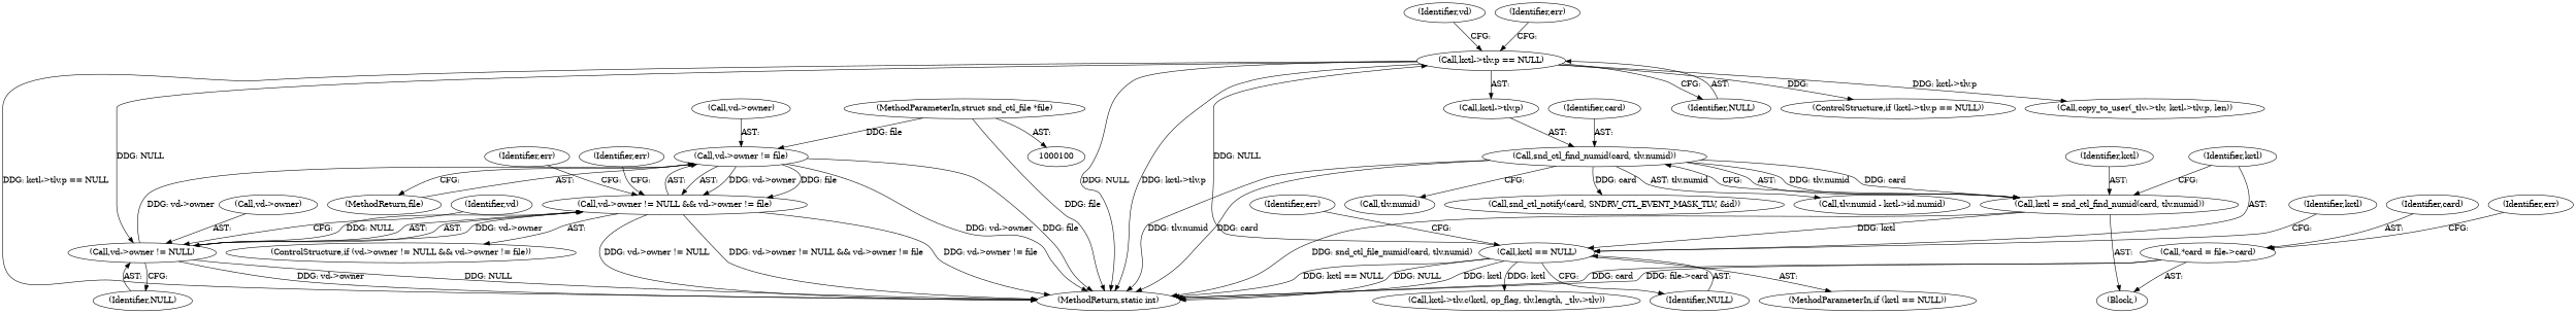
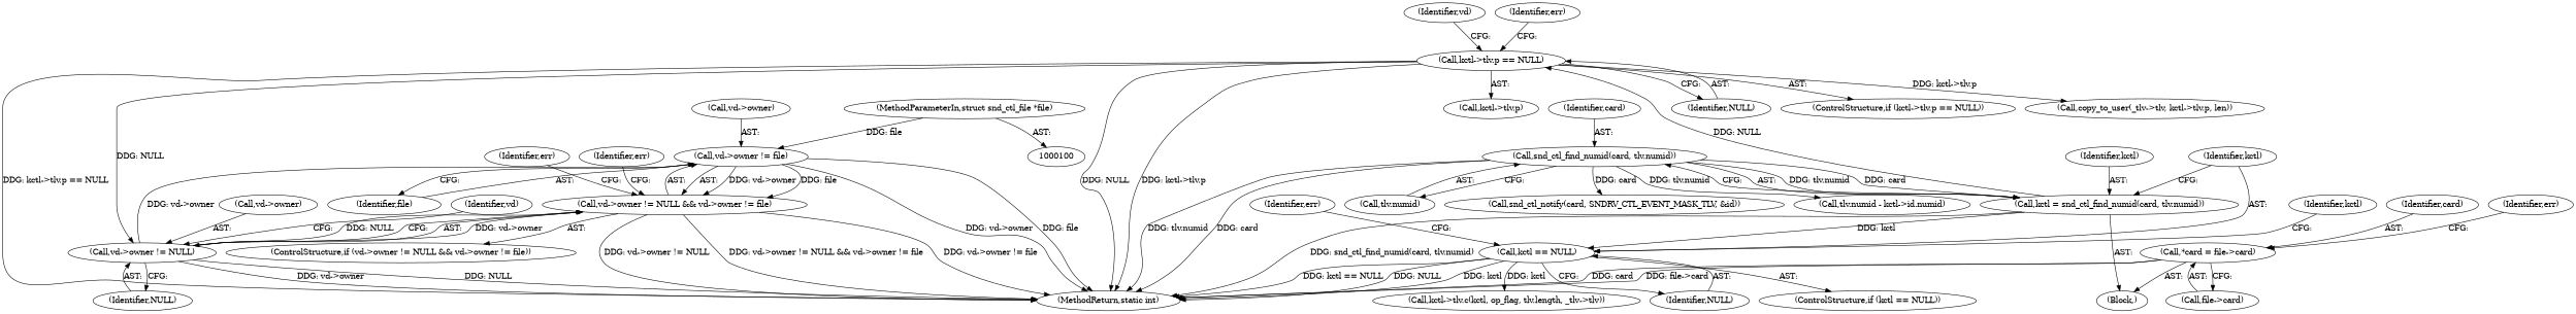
  digraph {
    n1 [label="(Call,vd->owner != file)"]
    n2 [label="(Call,vd->owner != NULL && vd->owner != file)"]
-   n3 [label="(MethodReturn,file)"]
+   n3 [label="(Identifier,file)"]
    n4 [label="(MethodReturn,static int)"]
    n5 [label="(Call,vd->owner != NULL)"]
    n6 [label="(ControlStructure,if (vd->owner != NULL && vd->owner != file))"]
    n7 [label="(Identifier,NULL)"]
    n8 [label="(Call,kctl->tlv.p == NULL)"]
    n9 [label="(Identifier,NULL)"]
    n10 [label="(ControlStructure,if (kctl->tlv.p == NULL))"]
    n11 [label="(Call,copy_to_user(_tlv->tlv, kctl->tlv.p, len))"]
    n12 [label="(Call,kctl->tlv.p)"]
    n13 [label="(Call,kctl == NULL)"]
-   n14 [label="(MethodParameterIn,if (kctl == NULL))"]
+   n14 [label="(ControlStructure,if (kctl == NULL))"]
    n15 [label="(Identifier,NULL)"]
    n16 [label="(Call,kctl->tlv.c(kctl, op_flag, tlv.length, _tlv->tlv))"]
    n17 [label="(Call,kctl = snd_ctl_find_numid(card, tlv.numid))"]
    n18 [label="(Call,snd_ctl_find_numid(card, tlv.numid))"]
    n19 [label="(Block,)"]
    n20 [label="(Call,tlv.numid)"]
    n21 [label="(Call,snd_ctl_notify(card, SNDRV_CTL_EVENT_MASK_TLV, &id))"]
    n22 [label="(Call,tlv.numid - kctl->id.numid)"]
    n23 [label="(Call,*card = file->card)"]
+   n24 [label="(Call,file->card)"]
    n25 [label="(MethodParameterIn,struct snd_ctl_file *file)"]
    1000100
    n27 [label="(Identifier,err)"]
    n28 [label="(Call,vd->owner)"]
    n29 [label="(Identifier,card)"]
    n30 [label="(Identifier,kctl)"]
    n31 [label="(Identifier,kctl)"]
    n32 [label="(Identifier,vd)"]
    n33 [label="(Identifier,err)"]
    n34 [label="(Identifier,card)"]
    n35 [label="(Call,vd->owner)"]
    n36 [label="(Identifier,err)"]
    n37 [label="(Identifier,kctl)"]
    n38 [label="(Identifier,err)"]
    n39 [label="(Identifier,vd)"]
    n40 [label="(Identifier,err)"]
    n1 -> n2 [label="AST: "]
    n1 -> n2 [label="DDG: vd->owner"]
    n1 -> n2 [label="DDG: file"]
    n1 -> n3 [label="CFG: "]
    n1 -> n4 [label="DDG: file"]
    n1 -> n4 [label="DDG: vd->owner"]
    n2 -> n1 [label="AST: "]
    n2 -> n4 [label="DDG: vd->owner != NULL"]
    n2 -> n4 [label="DDG: vd->owner != NULL && vd->owner != file"]
    n2 -> n4 [label="DDG: vd->owner != file"]
-   n2 -> n5 [label="AST: "]
+   n2 -> n5 [label="CFG: "]
    n2 -> n6 [label="AST: "]
    n3 -> n1 [label="AST: "]
    n5 -> n1 [label="DDG: vd->owner"]
    n5 -> n2 [label="AST: "]
    n5 -> n2 [label="DDG: vd->owner"]
    n5 -> n2 [label="DDG: NULL"]
    n5 -> n4 [label="DDG: NULL"]
    n5 -> n4 [label="DDG: vd->owner"]
    n5 -> n7 [label="CFG: "]
    n7 -> n5 [label="AST: "]
    n8 -> n4 [label="DDG: kctl->tlv.p == NULL"]
    n8 -> n4 [label="DDG: NULL"]
    n8 -> n4 [label="DDG: kctl->tlv.p"]
    n8 -> n5 [label="DDG: NULL"]
    n8 -> n9 [label="CFG: "]
-   n8 -> n10 [label="DDG: "]
+   n8 -> n10 [label="AST: "]
    n8 -> n11 [label="DDG: kctl->tlv.p"]
    n8 -> n12 [label="AST: "]
    n9 -> n8 [label="AST: "]
    n13 -> n4 [label="DDG: kctl"]
    n13 -> n4 [label="DDG: kctl == NULL"]
    n13 -> n4 [label="DDG: NULL"]
-   n13 -> n8 [label="DDG: NULL"]
+   n17 -> n8 [label="DDG: NULL"]
    n13 -> n14 [label="AST: "]
    n13 -> n15 [label="CFG: "]
    n13 -> n16 [label="DDG: kctl"]
    n15 -> n13 [label="AST: "]
-   n17 -> n4 [label="DDG: snd_ctl_file_numid(card, tlv.numid)"]
+   n17 -> n4 [label="DDG: snd_ctl_find_numid(card, tlv.numid)"]
    n17 -> n13 [label="DDG: kctl"]
    n17 -> n18 [label="CFG: "]
    n17 -> n19 [label="AST: "]
    n18 -> n4 [label="DDG: card"]
    n18 -> n4 [label="DDG: tlv.numid"]
    n18 -> n17 [label="AST: "]
    n18 -> n17 [label="DDG: card"]
    n18 -> n17 [label="DDG: tlv.numid"]
    n18 -> n20 [label="CFG: "]
    n18 -> n21 [label="DDG: card"]
-   n18 -> n22 [label="AST: tlv.numid"]
-   n12 -> n18 [label="AST: "]
+   n18 -> n22 [label="DDG: tlv.numid"]
+   n20 -> n18 [label="AST: "]
    n23 -> n4 [label="DDG: file->card"]
    n23 -> n4 [label="DDG: card"]
    n23 -> n19 [label="AST: "]
+   n23 -> n24 [label="CFG: "]
+   n24 -> n23 [label="AST: "]
    n25 -> n1 [label="DDG: file"]
-   n25 -> n4 [label="DDG: file"]
    n25 -> 1000100 [label="AST: "]
    n27 -> n2 [label="CFG: "]
    n28 -> n1 [label="AST: "]
    n29 -> n18 [label="AST: "]
    n30 -> n17 [label="AST: "]
    n31 -> n13 [label="CFG: "]
    n32 -> n8 [label="CFG: "]
    n33 -> n13 [label="CFG: "]
    n34 -> n23 [label="AST: "]
    n35 -> n5 [label="AST: "]
    n36 -> n8 [label="CFG: "]
    n37 -> n13 [label="AST: "]
    n37 -> n17 [label="CFG: "]
    n38 -> n2 [label="CFG: "]
    n39 -> n5 [label="CFG: "]
    n40 -> n23 [label="CFG: "]
  }
